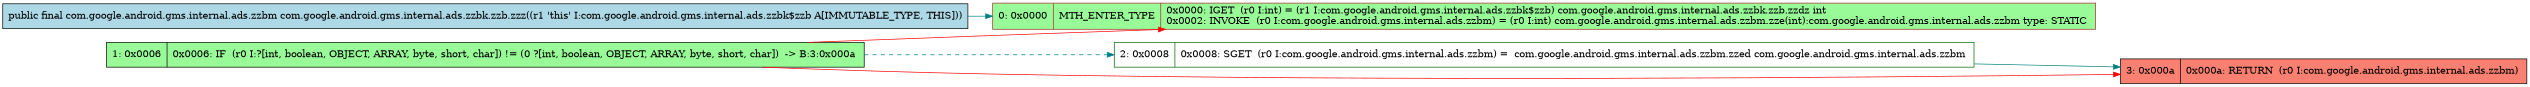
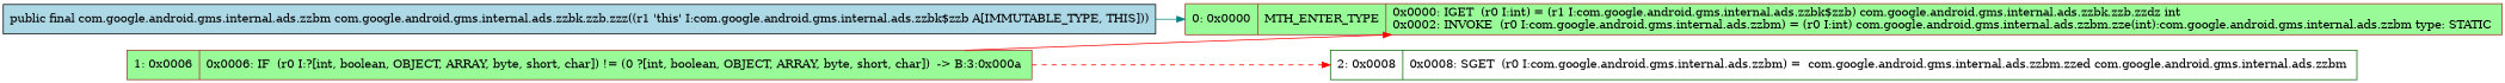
  digraph {
    rankdir=LR
    node [color=brown fillcolor=palegreen shape=record style=filled]
    edge [color=teal]
    n1 [label="{0\:\ 0x0000|MTH_ENTER_TYPE\l|0x0000: IGET  (r0 I:int) = (r1 I:com.google.android.gms.internal.ads.zzbk$zzb) com.google.android.gms.internal.ads.zzbk.zzb.zzdz int \l0x0002: INVOKE  (r0 I:com.google.android.gms.internal.ads.zzbm) = (r0 I:int) com.google.android.gms.internal.ads.zzbm.zze(int):com.google.android.gms.internal.ads.zzbm type: STATIC \l}"]
-   n2 [color=black label="{1\:\ 0x0006|0x0006: IF  (r0 I:?[int, boolean, OBJECT, ARRAY, byte, short, char]) != (0 ?[int, boolean, OBJECT, ARRAY, byte, short, char])  \-\> B:3:0x000a \l}"]
+   n2 [label="{1\:\ 0x0006|0x0006: IF  (r0 I:?[int, boolean, OBJECT, ARRAY, byte, short, char]) != (0 ?[int, boolean, OBJECT, ARRAY, byte, short, char])  \-\> B:3:0x000a \l}"]
    n3 [color=darkgreen fillcolor=white label="{2\:\ 0x0008|0x0008: SGET  (r0 I:com.google.android.gms.internal.ads.zzbm) =  com.google.android.gms.internal.ads.zzbm.zzed com.google.android.gms.internal.ads.zzbm \l}"]
-   n4 [color=black fillcolor=salmon label="{3\:\ 0x000a|0x000a: RETURN  (r0 I:com.google.android.gms.internal.ads.zzbm) \l}"]
    n5 [color=black fillcolor=lightblue label="{public final com.google.android.gms.internal.ads.zzbm com.google.android.gms.internal.ads.zzbk.zzb.zzz((r1 'this' I:com.google.android.gms.internal.ads.zzbk$zzb A[IMMUTABLE_TYPE, THIS])) }"]
    n2 -> n1 [color=red]
-   n2 -> n3 [style=dashed]
-   n2 -> n4 [color=red]
-   n3 -> n4
+   n2 -> n3 [color=red style=dashed]
    n5 -> n1
  }
